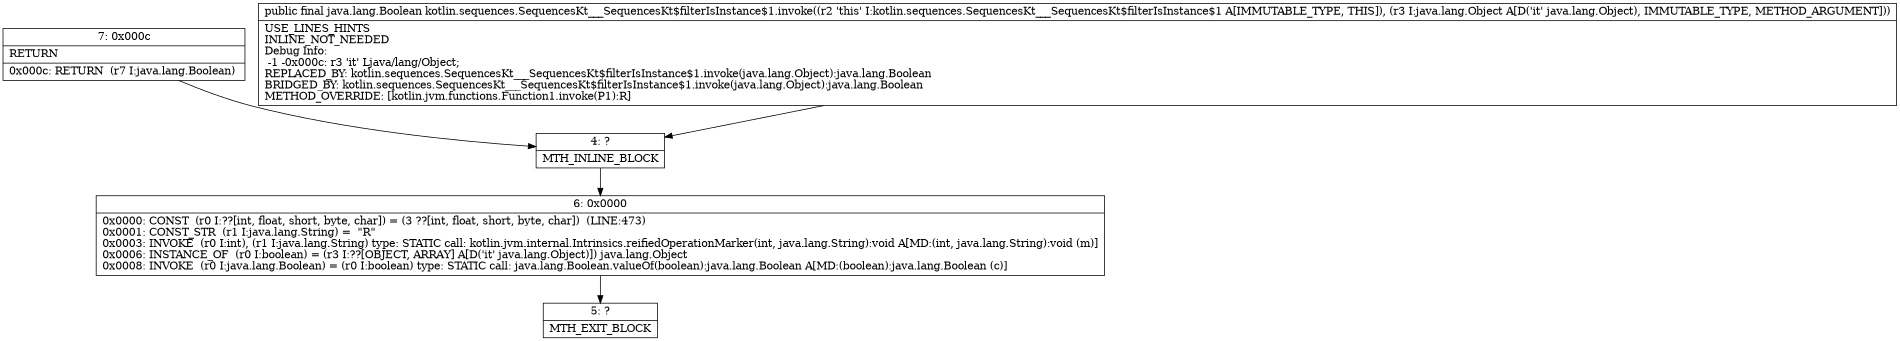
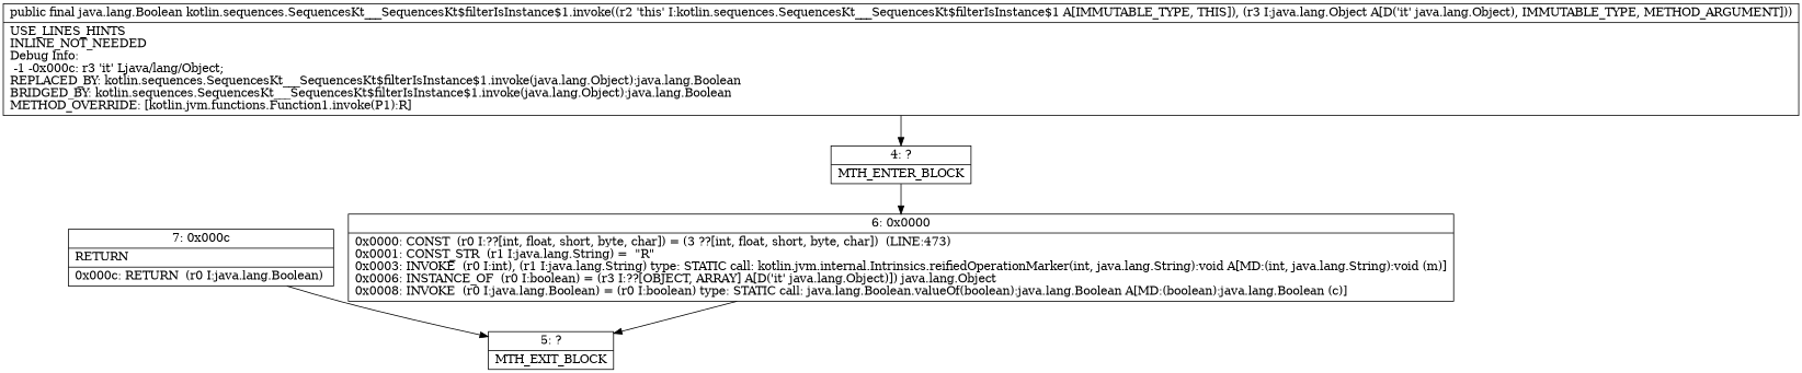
  digraph {
    node [shape=record]
-   n1 [label="{4\:\ ?|MTH_INLINE_BLOCK\l}"]
+   n1 [label="{4\:\ ?|MTH_ENTER_BLOCK\l}"]
    n2 [label="{6\:\ 0x0000|0x0000: CONST  (r0 I:??[int, float, short, byte, char]) = (3 ??[int, float, short, byte, char])  (LINE:473)\l0x0001: CONST_STR  (r1 I:java.lang.String) =  \"R\" \l0x0003: INVOKE  (r0 I:int), (r1 I:java.lang.String) type: STATIC call: kotlin.jvm.internal.Intrinsics.reifiedOperationMarker(int, java.lang.String):void A[MD:(int, java.lang.String):void (m)]\l0x0006: INSTANCE_OF  (r0 I:boolean) = (r3 I:??[OBJECT, ARRAY] A[D('it' java.lang.Object)]) java.lang.Object \l0x0008: INVOKE  (r0 I:java.lang.Boolean) = (r0 I:boolean) type: STATIC call: java.lang.Boolean.valueOf(boolean):java.lang.Boolean A[MD:(boolean):java.lang.Boolean (c)]\l}"]
    n3 [label="{5\:\ ?|MTH_EXIT_BLOCK\l}"]
-   n4 [label="{7\:\ 0x000c|RETURN\l|0x000c: RETURN  (r7 I:java.lang.Boolean) \l}"]
+   n4 [label="{7\:\ 0x000c|RETURN\l|0x000c: RETURN  (r0 I:java.lang.Boolean) \l}"]
    n5 [label="{public final java.lang.Boolean kotlin.sequences.SequencesKt___SequencesKt$filterIsInstance$1.invoke((r2 'this' I:kotlin.sequences.SequencesKt___SequencesKt$filterIsInstance$1 A[IMMUTABLE_TYPE, THIS]), (r3 I:java.lang.Object A[D('it' java.lang.Object), IMMUTABLE_TYPE, METHOD_ARGUMENT]))  | USE_LINES_HINTS\lINLINE_NOT_NEEDED\lDebug Info:\l  \-1 \-0x000c: r3 'it' Ljava\/lang\/Object;\lREPLACED_BY: kotlin.sequences.SequencesKt___SequencesKt$filterIsInstance$1.invoke(java.lang.Object):java.lang.Boolean\lBRIDGED_BY: kotlin.sequences.SequencesKt___SequencesKt$filterIsInstance$1.invoke(java.lang.Object):java.lang.Boolean\lMETHOD_OVERRIDE: [kotlin.jvm.functions.Function1.invoke(P1):R]\l}"]
    n1 -> n2
    n2 -> n3
-   n4 -> n1
+   n4 -> n3
    n5 -> n1
  }
